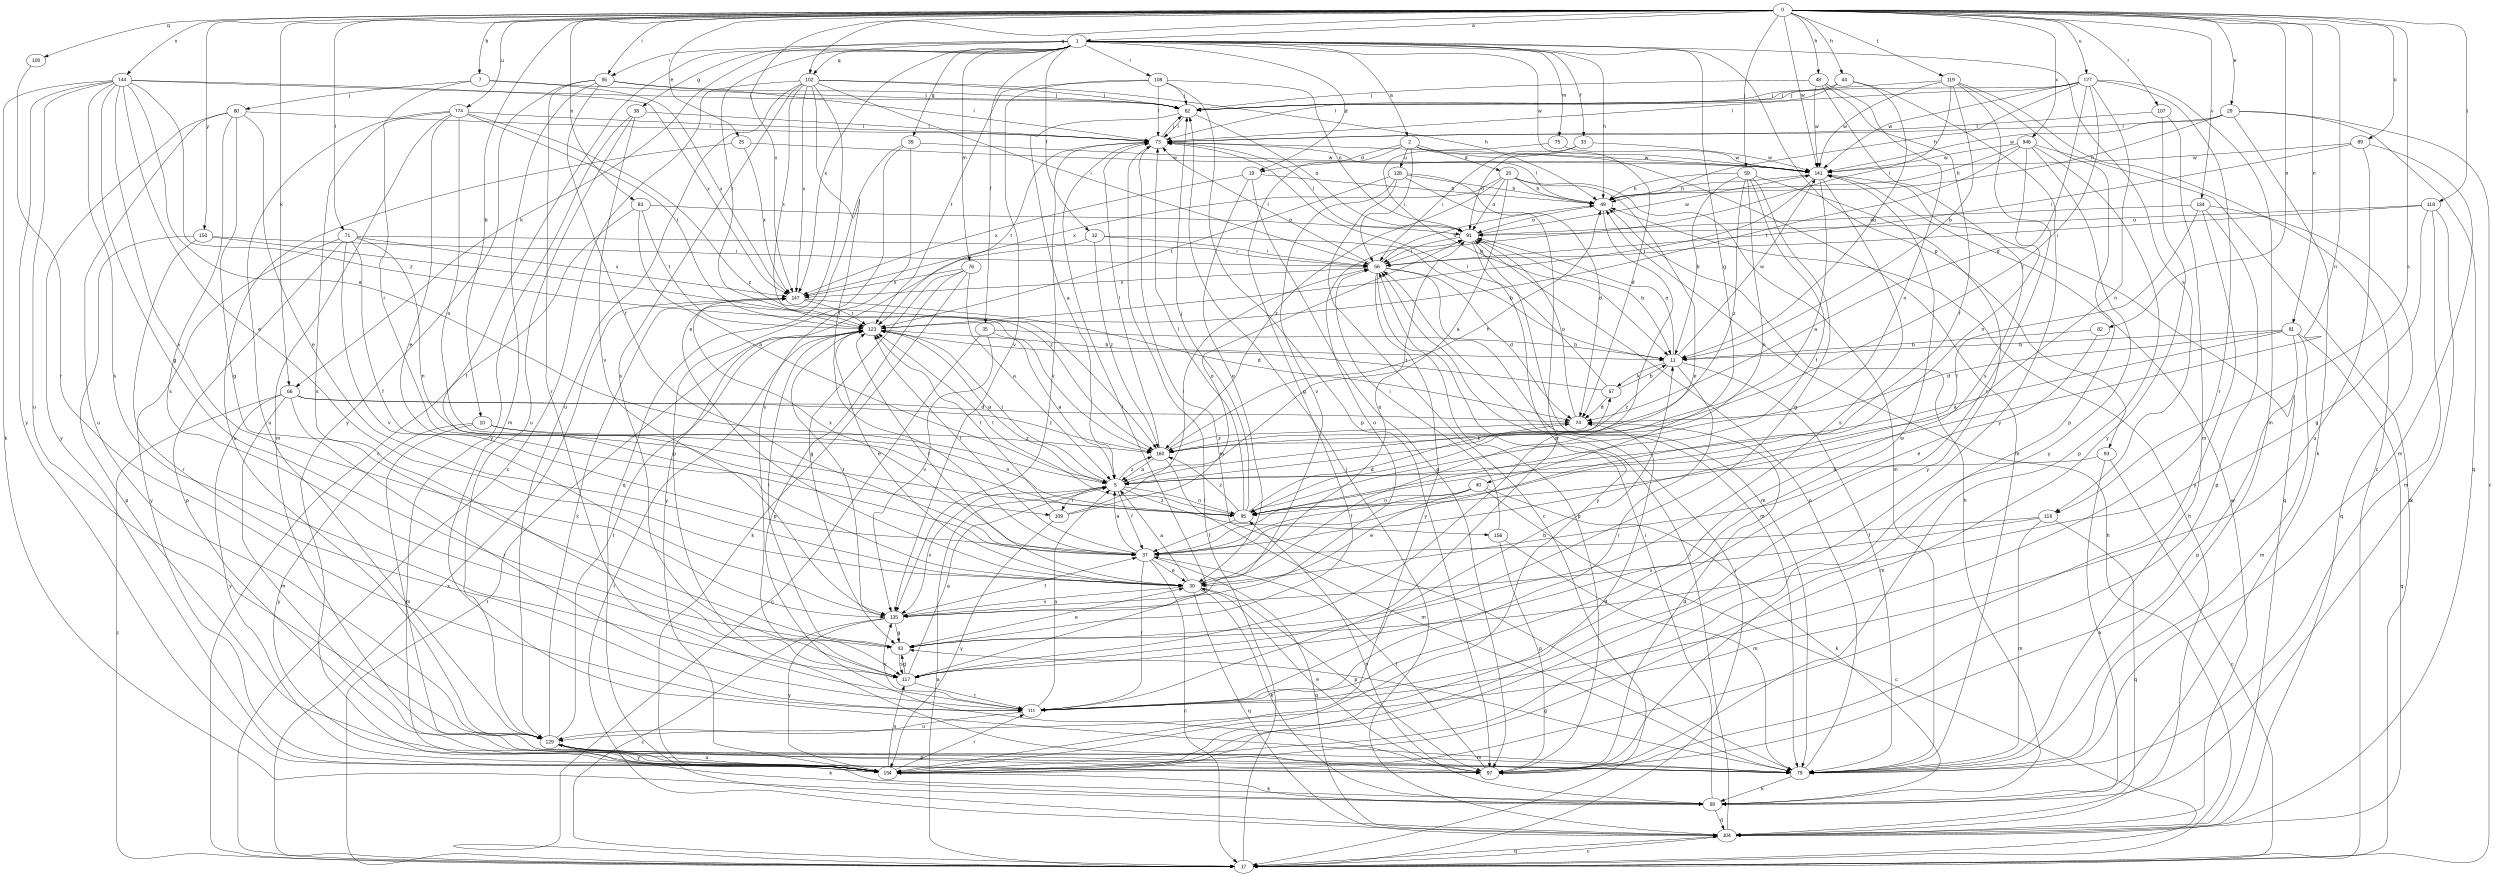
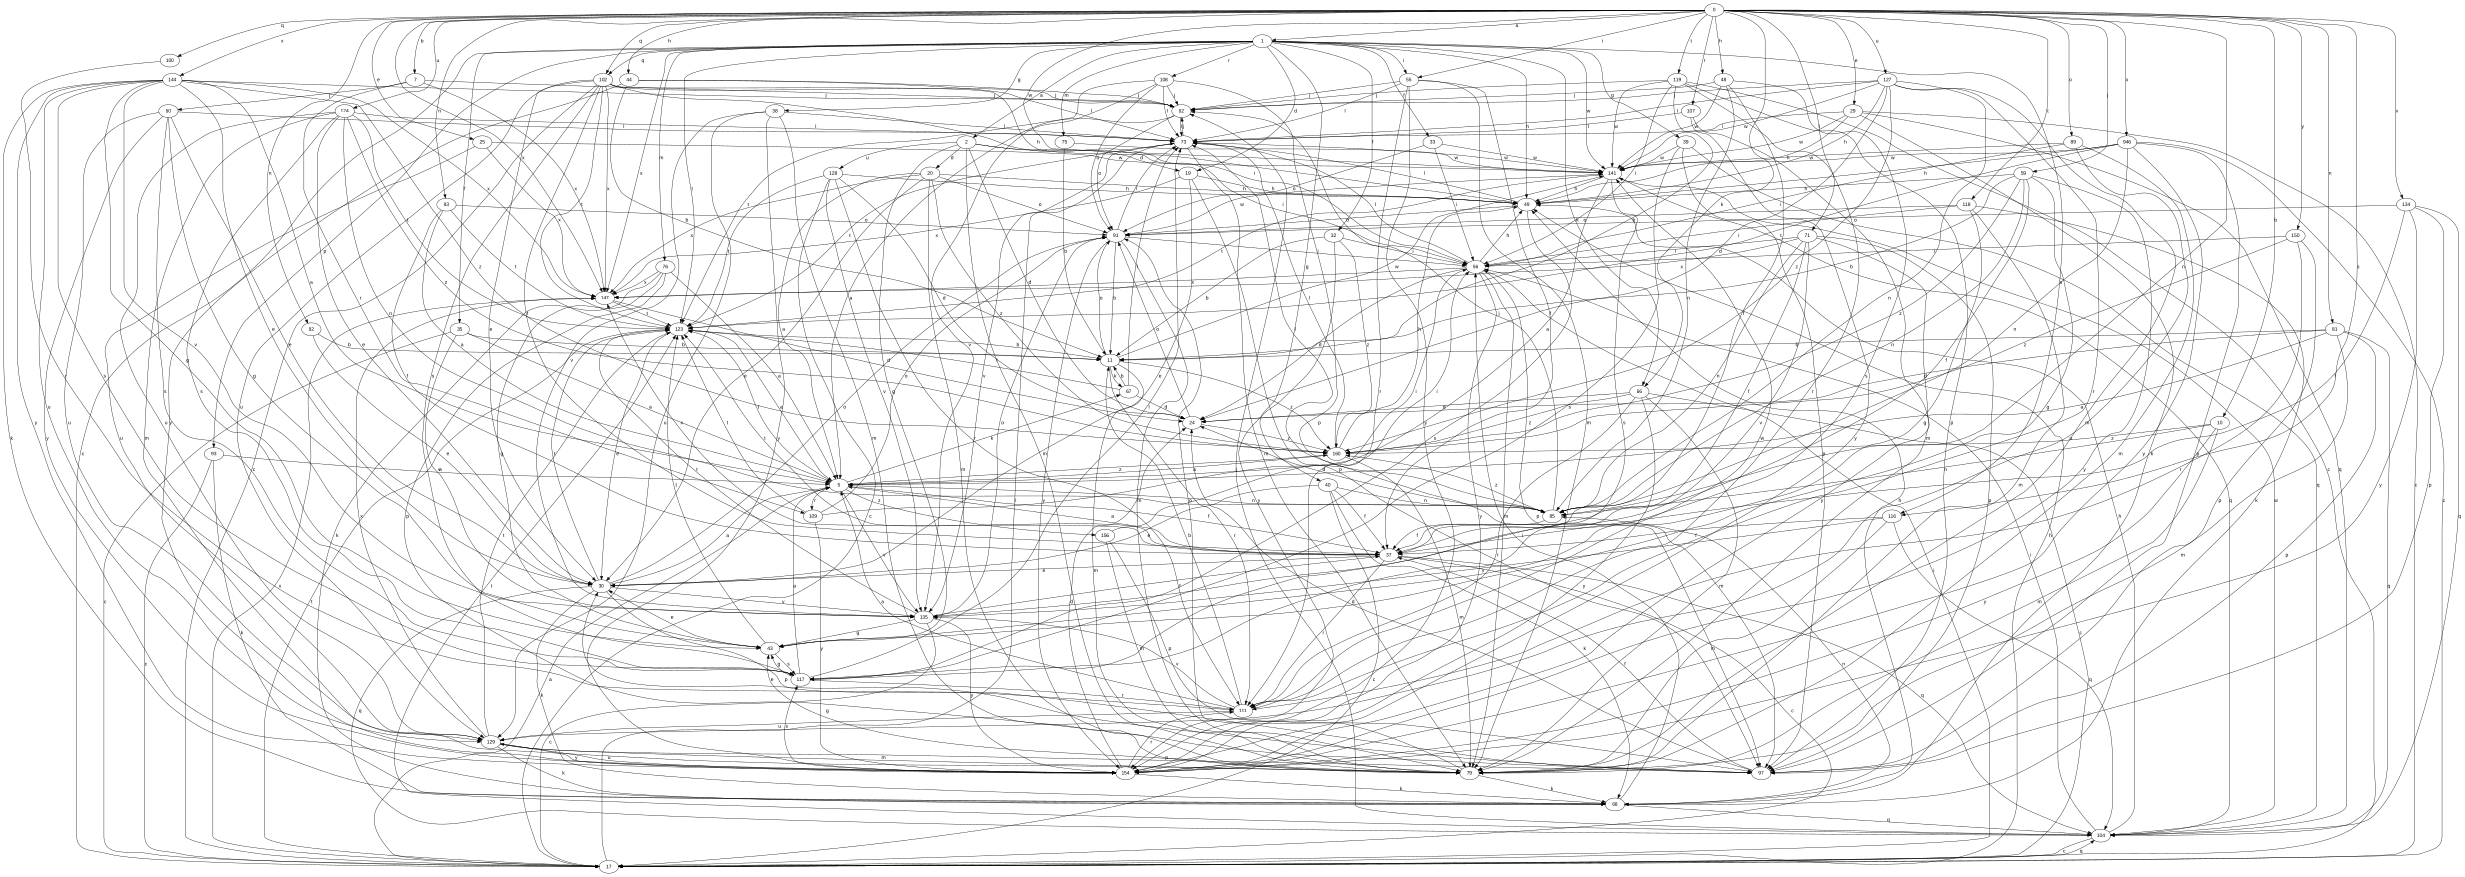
  strict digraph {
    fontname="Liberation Sans"
    node [fontname="Liberation Sans"]
    edge [fontname="Liberation Sans"]
    0
    1
    7
    10
    25
    29
    44
    48
    55
    59
    66
    71
    81
    82
    83
    85
    89
    100
    102
    107
    116
    118
    119
    124
    127
    134
    141
    144
    n29 [label=946]
    147
    150
    2
    17
    19
    32
    33
    35
    38
    39
    40
    49
    75
    76
    93
    108
    123
    109
    60
    62
    79
    160
    154
    129
    73
    104
    68
    11
    37
    117
    111
    43
    24
    56
    135
    97
    5
    30
    91
    20
    128
    67
    156
    0 -> 1 [label=a]
    0 -> 7 [label=b]
    0 -> 10 [label=b]
    0 -> 25 [label=e]
    0 -> 29 [label=e]
    0 -> 44 [label=h]
    0 -> 48 [label=h]
    0 -> 55 [label=i]
    0 -> 59 [label=j]
    0 -> 66 [label=k]
    0 -> 71 [label=l]
    0 -> 81 [label=n]
    0 -> 82 [label=n]
    0 -> 83 [label=n]
    0 -> 85 [label=n]
    0 -> 89 [label=o]
    0 -> 100 [label=q]
    0 -> 102 [label=q]
    0 -> 107 [label=r]
    0 -> 116 [label=s]
    0 -> 118 [label=t]
    0 -> 119 [label=t]
    0 -> 124 [label=u]
    0 -> 127 [label=u]
    0 -> 134 [label=v]
    0 -> 141 [label=w]
    0 -> 144 [label=x]
    0 -> n29 [label=x]
    0 -> 147 [label=x]
    0 -> 150 [label=y]
    1 -> 55 [label=i]
    1 -> 66 [label=k]
    1 -> 102 [label=q]
    1 -> 116 [label=s]
    1 -> 141 [label=w]
    1 -> 147 [label=x]
    1 -> 2 [label=a]
    1 -> 17 [label=c]
    1 -> 19 [label=d]
    1 -> 32 [label=f]
    1 -> 33 [label=f]
    1 -> 35 [label=f]
    1 -> 38 [label=g]
    1 -> 39 [label=g]
    1 -> 40 [label=g]
    1 -> 49 [label=h]
    1 -> 75 [label=m]
    1 -> 76 [label=m]
    1 -> 93 [label=p]
    1 -> 108 [label=r]
    1 -> 123 [label=t]
    7 -> 147 [label=x]
    7 -> 109 [label=r]
    7 -> 60 [label=j]
    7 -> 62 [label=j]
    10 -> 85 [label=n]
    10 -> 79 [label=m]
    10 -> 160 [label=z]
    10 -> 154 [label=y]
    25 -> 141 [label=w]
    25 -> 147 [label=x]
    25 -> 129 [label=u]
    29 -> 141 [label=w]
    29 -> 17 [label=c]
    29 -> 49 [label=h]
    29 -> 73 [label=l]
    29 -> 104 [label=q]
    29 -> 68 [label=k]
    44 -> 62 [label=j]
    44 -> 154 [label=y]
    44 -> 73 [label=l]
    44 -> 11 [label=b]
    48 -> 85 [label=n]
    48 -> 141 [label=w]
    48 -> 62 [label=j]
    48 -> 37 [label=f]
    48 -> 117 [label=s]
    55 -> 62 [label=j]
    55 -> 79 [label=m]
    55 -> 154 [label=y]
    55 -> 73 [label=l]
    55 -> 37 [label=f]
    55 -> 111 [label=r]
    59 -> 85 [label=n]
    59 -> 49 [label=h]
    59 -> 160 [label=z]
    59 -> 154 [label=y]
    59 -> 11 [label=b]
    59 -> 37 [label=f]
    59 -> 43 [label=g]
    66 -> 17 [label=c]
    66 -> 79 [label=m]
    66 -> 160 [label=z]
    66 -> 154 [label=y]
    66 -> 111 [label=r]
    66 -> 24 [label=d]
    71 -> 85 [label=n]
    71 -> 147 [label=x]
    71 -> 154 [label=y]
    71 -> 37 [label=f]
    71 -> 56 [label=i]
    71 -> 135 [label=v]
    71 -> 97 [label=p]
    81 -> 79 [label=m]
    81 -> 104 [label=q]
    81 -> 11 [label=b]
    81 -> 24 [label=d]
    81 -> 97 [label=p]
    81 -> 5 [label=a]
    82 -> 11 [label=b]
    82 -> 30 [label=e]
    83 -> 123 [label=t]
    83 -> 37 [label=f]
    83 -> 5 [label=a]
    83 -> 91 [label=o]
-   85 -> 123 [label=t]
    85 -> 62 [label=j]
    85 -> 160 [label=z]
    85 -> 73 [label=l]
    85 -> 37 [label=f]
    85 -> 24 [label=d]
    89 -> 141 [label=w]
    89 -> 79 [label=m]
    89 -> 129 [label=u]
    89 -> 56 [label=i]
    100 -> 111 [label=r]
    102 -> 147 [label=x]
    102 -> 17 [label=c]
    102 -> 49 [label=h]
    102 -> 123 [label=t]
    102 -> 62 [label=j]
    102 -> 129 [label=u]
    102 -> 37 [label=f]
    102 -> 117 [label=s]
    102 -> 56 [label=i]
    102 -> 30 [label=e]
    107 -> 79 [label=m]
    107 -> 154 [label=y]
    107 -> 73 [label=l]
    116 -> 79 [label=m]
    116 -> 104 [label=q]
    116 -> 37 [label=f]
    116 -> 135 [label=v]
    118 -> 79 [label=m]
    118 -> 68 [label=k]
    118 -> 43 [label=g]
    118 -> 56 [label=i]
    118 -> 91 [label=o]
    119 -> 141 [label=w]
    119 -> 17 [label=c]
    119 -> 62 [label=j]
    119 -> 11 [label=b]
    119 -> 111 [label=r]
    119 -> 56 [label=i]
    119 -> 97 [label=p]
    124 -> 85 [label=n]
    124 -> 123 [label=t]
    124 -> 79 [label=m]
    124 -> 160 [label=z]
    124 -> 129 [label=u]
    124 -> 73 [label=l]
    124 -> 117 [label=s]
    124 -> 30 [label=e]
    127 -> 85 [label=n]
    127 -> 141 [label=w]
    127 -> 49 [label=h]
    127 -> 62 [label=j]
    127 -> 79 [label=m]
    127 -> 160 [label=z]
    127 -> 73 [label=l]
    127 -> 111 [label=r]
    127 -> 24 [label=d]
    134 -> 154 [label=y]
    134 -> 104 [label=q]
    134 -> 37 [label=f]
    134 -> 97 [label=p]
    134 -> 91 [label=o]
    141 -> 49 [label=h]
    141 -> 123 [label=t]
    141 -> 104 [label=q]
    141 -> 117 [label=s]
    141 -> 5 [label=a]
    144 -> 147 [label=x]
    144 -> 62 [label=j]
    144 -> 160 [label=z]
    144 -> 154 [label=y]
    144 -> 129 [label=u]
    144 -> 68 [label=k]
    144 -> 117 [label=s]
    144 -> 43 [label=g]
    144 -> 135 [label=v]
    144 -> 5 [label=a]
    144 -> 30 [label=e]
    n29 -> 85 [label=n]
    n29 -> 141 [label=w]
    n29 -> 17 [label=c]
    n29 -> 49 [label=h]
    n29 -> 123 [label=t]
    n29 -> 154 [label=y]
    n29 -> 97 [label=p]
    147 -> 123 [label=t]
    147 -> 24 [label=d]
    150 -> 160 [label=z]
    150 -> 111 [label=r]
    150 -> 56 [label=i]
    150 -> 97 [label=p]
    2 -> 19 [label=d]
    2 -> 79 [label=m]
    2 -> 43 [label=g]
    2 -> 24 [label=d]
    2 -> 56 [label=i]
    2 -> 20 [label=d]
    2 -> 128 [label=u]
    17 -> 147 [label=x]
    17 -> 49 [label=h]
    17 -> 123 [label=t]
    17 -> 73 [label=l]
    17 -> 104 [label=q]
    17 -> 56 [label=i]
    17 -> 5 [label=a]
    19 -> 147 [label=x]
    19 -> 49 [label=h]
    19 -> 97 [label=p]
    19 -> 30 [label=e]
    32 -> 160 [label=z]
    32 -> 154 [label=y]
    32 -> 11 [label=b]
    32 -> 56 [label=i]
    33 -> 141 [label=w]
    33 -> 56 [label=i]
    33 -> 91 [label=o]
    35 -> 17 [label=c]
    35 -> 11 [label=b]
    35 -> 135 [label=v]
    35 -> 5 [label=a]
+   38 -> 79 [label=m]
    38 -> 154 [label=y]
    38 -> 129 [label=u]
    38 -> 73 [label=l]
    38 -> 135 [label=v]
    39 -> 141 [label=w]
    39 -> 104 [label=q]
    39 -> 117 [label=s]
    39 -> 97 [label=p]
    40 -> 85 [label=n]
    40 -> 17 [label=c]
    40 -> 68 [label=k]
    40 -> 37 [label=f]
    40 -> 30 [label=e]
    49 -> 73 [label=l]
    49 -> 117 [label=s]
    49 -> 91 [label=o]
    75 -> 141 [label=w]
    75 -> 11 [label=b]
    76 -> 147 [label=x]
    76 -> 68 [label=k]
    76 -> 43 [label=g]
    76 -> 97 [label=p]
    76 -> 5 [label=a]
    93 -> 17 [label=c]
    93 -> 68 [label=k]
    93 -> 5 [label=a]
    108 -> 123 [label=t]
    108 -> 62 [label=j]
    108 -> 73 [label=l]
    108 -> 135 [label=v]
    108 -> 97 [label=p]
    108 -> 91 [label=o]
    123 -> 11 [label=b]
    123 -> 5 [label=a]
    123 -> 30 [label=e]
    109 -> 123 [label=t]
    109 -> 154 [label=y]
    109 -> 56 [label=i]
    109 -> 91 [label=o]
    60 -> 154 [label=y]
    60 -> 129 [label=u]
    60 -> 73 [label=l]
    60 -> 117 [label=s]
    60 -> 43 [label=g]
    60 -> 30 [label=e]
    62 -> 73 [label=l]
    62 -> 5 [label=a]
    62 -> 91 [label=o]
    79 -> 68 [label=k]
    79 -> 43 [label=g]
    79 -> 91 [label=o]
    160 -> 49 [label=h]
    160 -> 79 [label=m]
    160 -> 73 [label=l]
    160 -> 5 [label=a]
    154 -> 129 [label=u]
    154 -> 68 [label=k]
    154 -> 117 [label=s]
    154 -> 111 [label=r]
    154 -> 24 [label=d]
    129 -> 147 [label=x]
    129 -> 123 [label=t]
    129 -> 79 [label=m]
    129 -> 154 [label=y]
    129 -> 68 [label=k]
    129 -> 97 [label=p]
    73 -> 141 [label=w]
    73 -> 123 [label=t]
    73 -> 62 [label=j]
    73 -> 79 [label=m]
    73 -> 135 [label=v]
    104 -> 141 [label=w]
    104 -> 17 [label=c]
    104 -> 49 [label=h]
    104 -> 123 [label=t]
    104 -> 62 [label=j]
    104 -> 56 [label=i]
    68 -> 85 [label=n]
    68 -> 49 [label=h]
    68 -> 104 [label=q]
    68 -> 56 [label=i]
    11 -> 141 [label=w]
    11 -> 79 [label=m]
    11 -> 160 [label=z]
    11 -> 111 [label=r]
    11 -> 91 [label=o]
    11 -> 67 [label=k]
    37 -> 147 [label=x]
    37 -> 17 [label=c]
    37 -> 123 [label=t]
    37 -> 104 [label=q]
    37 -> 111 [label=r]
    37 -> 5 [label=a]
    37 -> 30 [label=e]
    117 -> 73 [label=l]
    117 -> 111 [label=r]
    117 -> 43 [label=g]
    117 -> 5 [label=a]
    111 -> 141 [label=w]
    111 -> 129 [label=u]
    111 -> 11 [label=b]
    111 -> 135 [label=v]
    111 -> 5 [label=a]
    43 -> 123 [label=t]
    43 -> 117 [label=s]
    43 -> 30 [label=e]
    24 -> 160 [label=z]
    24 -> 91 [label=o]
    56 -> 147 [label=x]
    56 -> 49 [label=h]
    56 -> 79 [label=m]
    56 -> 154 [label=y]
    56 -> 73 [label=l]
    56 -> 24 [label=d]
    56 -> 97 [label=p]
    135 -> 17 [label=c]
    135 -> 123 [label=t]
    135 -> 154 [label=y]
    135 -> 37 [label=f]
    135 -> 43 [label=g]
    135 -> 91 [label=o]
    97 -> 37 [label=f]
    97 -> 24 [label=d]
    97 -> 30 [label=e]
    5 -> 85 [label=n]
    5 -> 123 [label=t]
    5 -> 109 [label=r]
    5 -> 160 [label=z]
    5 -> 37 [label=f]
    5 -> 135 [label=v]
    5 -> 67 [label=k]
    5 -> 156 [label=z]
    30 -> 123 [label=t]
    30 -> 104 [label=q]
    30 -> 68 [label=k]
    30 -> 135 [label=v]
    30 -> 97 [label=p]
    30 -> 5 [label=a]
    30 -> 91 [label=o]
    91 -> 141 [label=w]
    91 -> 79 [label=m]
    91 -> 154 [label=y]
    91 -> 73 [label=l]
    91 -> 11 [label=b]
    91 -> 56 [label=i]
    20 -> 147 [label=x]
    20 -> 49 [label=h]
    20 -> 79 [label=m]
    20 -> 160 [label=z]
    20 -> 5 [label=a]
    20 -> 30 [label=e]
    20 -> 91 [label=o]
    128 -> 17 [label=c]
    128 -> 49 [label=h]
    128 -> 123 [label=t]
    128 -> 111 [label=r]
    128 -> 24 [label=d]
    128 -> 135 [label=v]
    67 -> 123 [label=t]
    67 -> 73 [label=l]
    67 -> 11 [label=b]
    67 -> 24 [label=d]
    156 -> 79 [label=m]
    156 -> 56 [label=i]
    156 -> 97 [label=p]
  }
